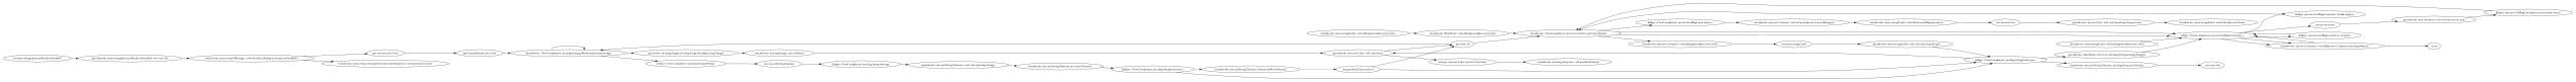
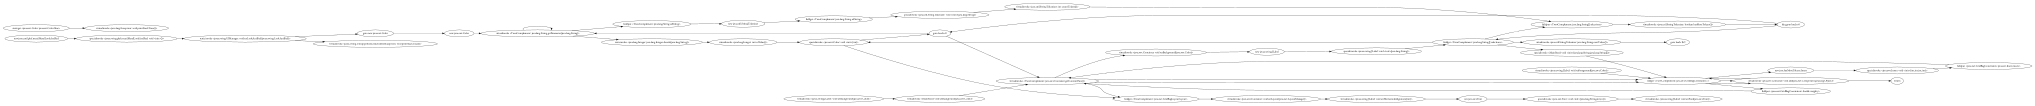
  digraph {
    fontname="EB Garamond"
    rankdir=LR
    node [fontname="EB Garamond"]
    edge [fontname="EB Garamond"]
-   "new javax.swing.plaf.metal.MetalLookAndFeel"
+   "new javax.swing.plaf.metal.MetalLookAndFeel" [label="new javax.util.plaf.metal.MetalLookAndFeel"]
    "specialinvoke <javax.swing.plaf.metal.MetalLookAndFeel: void <init>()>"
    "staticinvoke <javax.swing.UIManager: void setLookAndFeel(javax.swing.LookAndFeel)>"
    "goto new java.awt.Color"
    "virtualinvoke <javax.swing.UnsupportedLookAndFeelException: void printStackTrace()>"
-   "new java.awt.Color" [label="getContentPane java.awt.Color"]
+   "new java.awt.Color"
    "virtualinvoke <TwosComplement: java.lang.String getParameter(java.lang.String)>"
    "staticinvoke <java.lang.Integer: java.lang.Integer decode(java.lang.String)>"
    "fieldput <TwosComplement: java.lang.String selString>"
    "virtualinvoke <java.lang.Integer: int intValue()>"
    "new java.util.StringTokenizer"
    "specialinvoke <java.awt.Color: void <init>(int)>"
    "goto load.r r0"
    "staticget <java.awt.Color: java.awt.Color blue>"
    "virtualinvoke <TwosComplement: java.awt.Container getContentPane()>"
    "virtualinvoke <java.lang.Exception: void printStackTrace()>"
    "virtualinvoke <java.awt.Container: void setBackground(java.awt.Color)>"
    "fieldget <TwosComplement: java.awt.GridBagConstraints c>"
    "fieldget <TwosComplement: java.awt.GridBagLayout layout>"
    "fieldget <TwosComplement: java.lang.String selString>"
    "specialinvoke <java.util.StringTokenizer: void <init>(java.lang.String)>"
    "virtualinvoke <java.util.StringTokenizer: int countTokens()>"
    "fieldput <TwosComplement: java.lang.String[] selections>"
    "virtualinvoke <java.util.StringTokenizer: boolean hasMoreTokens()>"
    "fieldget <TwosComplement: java.lang.String[] selections>"
-   "ifeq goto load.r r0" [label="ifeq printStackTrace load.r r0"]
+   "ifeq goto load.r r0"
    "virtualinvoke <java.util.StringTokenizer: java.lang.String nextToken()>"
    "specialinvoke <MainPanel: void <init>(java.lang.String,java.lang.String[])>"
    "goto load.r $r9"
    "new javax.swing.JLabel"
-   "new java.awt.Insets"
+   "new java.awt.Insets" [label="new java.hasMoreTokens.Insets"]
    "virtualinvoke <java.awt.Container: void add(java.awt.Component,java.lang.Object)>"
-   "fieldput <java.awt.GridBagConstraints: int gridy>"
    "fieldput <java.awt.GridBagConstraints: double weighty>"
    "virtualinvoke <java.awt.Container: void setLayout(java.awt.LayoutManager)>"
    "specialinvoke <javax.swing.JLabel: void <init>(java.lang.String)>"
    "specialinvoke <java.awt.Insets: void <init>(int,int,int,int)>"
    return
    "virtualinvoke <javax.swing.JLabel: void setBackground(java.awt.Color)>"
    "virtualinvoke <MainPanel: void setBackground(java.awt.Color)>"
    "virtualinvoke <javax.swing.JLabel: void setHorizontalAlignment(int)>"
    "new java.awt.Font"
    "specialinvoke <java.awt.Font: void <init>(java.lang.String,int,int)>"
    "virtualinvoke <javax.swing.JLabel: void setFont(java.awt.Font)>"
    "virtualinvoke <javax.swing.JLabel: void setForeground(java.awt.Color)>"
    "fieldput <java.awt.GridBagConstraints: java.awt.Insets insets>"
    "new javax.swing.plaf.metal.MetalLookAndFeel" -> "specialinvoke <javax.swing.plaf.metal.MetalLookAndFeel: void <init>()>"
    "specialinvoke <javax.swing.plaf.metal.MetalLookAndFeel: void <init>()>" -> "staticinvoke <javax.swing.UIManager: void setLookAndFeel(javax.swing.LookAndFeel)>"
    "staticinvoke <javax.swing.UIManager: void setLookAndFeel(javax.swing.LookAndFeel)>" -> "goto new java.awt.Color"
    "staticinvoke <javax.swing.UIManager: void setLookAndFeel(javax.swing.LookAndFeel)>" -> "virtualinvoke <javax.swing.UnsupportedLookAndFeelException: void printStackTrace()>"
    "goto new java.awt.Color" -> "new java.awt.Color"
    "new java.awt.Color" -> "virtualinvoke <TwosComplement: java.lang.String getParameter(java.lang.String)>"
    "virtualinvoke <TwosComplement: java.lang.String getParameter(java.lang.String)>" -> "virtualinvoke <TwosComplement: java.lang.String getParameter(java.lang.String)>"
    "virtualinvoke <TwosComplement: java.lang.String getParameter(java.lang.String)>" -> "staticinvoke <java.lang.Integer: java.lang.Integer decode(java.lang.String)>"
    "virtualinvoke <TwosComplement: java.lang.String getParameter(java.lang.String)>" -> "fieldput <TwosComplement: java.lang.String selString>"
    "staticinvoke <java.lang.Integer: java.lang.Integer decode(java.lang.String)>" -> "virtualinvoke <java.lang.Integer: int intValue()>"
    "fieldput <TwosComplement: java.lang.String selString>" -> "new java.util.StringTokenizer"
    "virtualinvoke <java.lang.Integer: int intValue()>" -> "specialinvoke <java.awt.Color: void <init>(int)>"
    "new java.util.StringTokenizer" -> "fieldget <TwosComplement: java.lang.String selString>"
    "specialinvoke <java.awt.Color: void <init>(int)>" -> "goto load.r r0"
-   "specialinvoke <java.awt.Color: void <init>(int)>" -> "staticget <java.awt.Color: java.awt.Color blue>"
+   "specialinvoke <java.awt.Color: void <init>(int)>" -> "fieldget <TwosComplement: java.awt.GridBagLayout layout>"
    "goto load.r r0" -> "virtualinvoke <TwosComplement: java.lang.String getParameter(java.lang.String)>"
    "goto load.r r0" -> "virtualinvoke <TwosComplement: java.awt.Container getContentPane()>"
    "staticget <java.awt.Color: java.awt.Color blue>" -> "virtualinvoke <java.lang.Exception: void printStackTrace()>"
    "virtualinvoke <TwosComplement: java.awt.Container getContentPane()>" -> "virtualinvoke <java.awt.Container: void setBackground(java.awt.Color)>"
    "virtualinvoke <TwosComplement: java.awt.Container getContentPane()>" -> "fieldget <TwosComplement: java.awt.GridBagConstraints c>"
    "virtualinvoke <TwosComplement: java.awt.Container getContentPane()>" -> "fieldget <TwosComplement: java.awt.GridBagConstraints c>"
    "virtualinvoke <TwosComplement: java.awt.Container getContentPane()>" -> "fieldget <TwosComplement: java.awt.GridBagLayout layout>"
    "virtualinvoke <java.awt.Container: void setBackground(java.awt.Color)>" -> "new javax.swing.JLabel"
    "fieldget <TwosComplement: java.awt.GridBagConstraints c>" -> "new java.awt.Insets"
    "fieldget <TwosComplement: java.awt.GridBagConstraints c>" -> "virtualinvoke <java.awt.Container: void add(java.awt.Component,java.lang.Object)>"
    "fieldget <TwosComplement: java.awt.GridBagConstraints c>" -> "virtualinvoke <java.awt.Container: void add(java.awt.Component,java.lang.Object)>"
-   "fieldget <TwosComplement: java.awt.GridBagConstraints c>" -> "fieldput <java.awt.GridBagConstraints: int gridy>"
    "fieldget <TwosComplement: java.awt.GridBagConstraints c>" -> "fieldput <java.awt.GridBagConstraints: double weighty>"
    "fieldget <TwosComplement: java.awt.GridBagLayout layout>" -> "virtualinvoke <java.awt.Container: void setLayout(java.awt.LayoutManager)>"
    "fieldget <TwosComplement: java.lang.String selString>" -> "specialinvoke <java.util.StringTokenizer: void <init>(java.lang.String)>"
    "specialinvoke <java.util.StringTokenizer: void <init>(java.lang.String)>" -> "virtualinvoke <java.util.StringTokenizer: int countTokens()>"
    "virtualinvoke <java.util.StringTokenizer: int countTokens()>" -> "fieldput <TwosComplement: java.lang.String[] selections>"
    "fieldput <TwosComplement: java.lang.String[] selections>" -> "virtualinvoke <java.util.StringTokenizer: boolean hasMoreTokens()>"
-   "fieldput <TwosComplement: java.lang.String[] selections>" -> "fieldget <TwosComplement: java.lang.String[] selections>"
+   "fieldget <TwosComplement: java.lang.String[] selections>" -> "fieldput <TwosComplement: java.lang.String[] selections>"
    "virtualinvoke <java.util.StringTokenizer: boolean hasMoreTokens()>" -> "ifeq goto load.r r0"
    "fieldget <TwosComplement: java.lang.String[] selections>" -> "specialinvoke <java.awt.Color: void <init>(int)>"
    "fieldget <TwosComplement: java.lang.String[] selections>" -> "virtualinvoke <java.util.StringTokenizer: java.lang.String nextToken()>"
    "fieldget <TwosComplement: java.lang.String[] selections>" -> "specialinvoke <MainPanel: void <init>(java.lang.String,java.lang.String[])>"
    "ifeq goto load.r r0" -> "goto load.r r0"
    "ifeq goto load.r r0" -> "fieldget <TwosComplement: java.lang.String[] selections>"
    "virtualinvoke <java.util.StringTokenizer: java.lang.String nextToken()>" -> "goto load.r $r9"
    "specialinvoke <MainPanel: void <init>(java.lang.String,java.lang.String[])>" -> "fieldget <TwosComplement: java.awt.GridBagConstraints c>"
    "new javax.swing.JLabel" -> "specialinvoke <javax.swing.JLabel: void <init>(java.lang.String)>"
    "new java.awt.Insets" -> "specialinvoke <java.awt.Insets: void <init>(int,int,int,int)>"
    "virtualinvoke <java.awt.Container: void add(java.awt.Component,java.lang.Object)>" -> "fieldget <TwosComplement: java.awt.GridBagConstraints c>"
    "virtualinvoke <java.awt.Container: void add(java.awt.Component,java.lang.Object)>" -> return
-   "fieldput <java.awt.GridBagConstraints: int gridy>" -> "fieldget <TwosComplement: java.awt.GridBagConstraints c>"
    "fieldput <java.awt.GridBagConstraints: double weighty>" -> "virtualinvoke <TwosComplement: java.awt.Container getContentPane()>"
    "virtualinvoke <java.awt.Container: void setLayout(java.awt.LayoutManager)>" -> "virtualinvoke <javax.swing.JLabel: void setHorizontalAlignment(int)>"
    "specialinvoke <javax.swing.JLabel: void <init>(java.lang.String)>" -> "fieldget <TwosComplement: java.lang.String[] selections>"
    "specialinvoke <java.awt.Insets: void <init>(int,int,int,int)>" -> "fieldput <java.awt.GridBagConstraints: java.awt.Insets insets>"
    "virtualinvoke <javax.swing.JLabel: void setBackground(java.awt.Color)>" -> "virtualinvoke <MainPanel: void setBackground(java.awt.Color)>"
    "virtualinvoke <MainPanel: void setBackground(java.awt.Color)>" -> "virtualinvoke <TwosComplement: java.awt.Container getContentPane()>"
    "virtualinvoke <javax.swing.JLabel: void setHorizontalAlignment(int)>" -> "new java.awt.Font"
    "new java.awt.Font" -> "specialinvoke <java.awt.Font: void <init>(java.lang.String,int,int)>"
    "specialinvoke <java.awt.Font: void <init>(java.lang.String,int,int)>" -> "virtualinvoke <javax.swing.JLabel: void setFont(java.awt.Font)>"
    "virtualinvoke <javax.swing.JLabel: void setForeground(java.awt.Color)>" -> "fieldget <TwosComplement: java.awt.GridBagConstraints c>"
    "fieldput <java.awt.GridBagConstraints: java.awt.Insets insets>" -> "virtualinvoke <TwosComplement: java.awt.Container getContentPane()>"
  }
